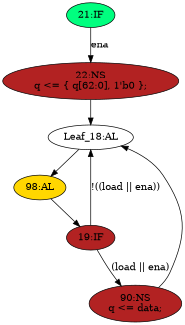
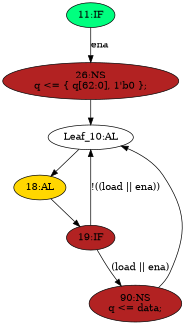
  strict digraph {
    node [fillcolor=firebrick statements="[]" style=filled typ=IfStatement]
    edge [cond="[]" lineno=None]
-   n1 [def_var="['q']" label="Leaf_18:AL" fillcolor="" statements="" style="" typ=""]
-   n2 [ast="<pyverilog.vparser.ast.Always object at 0x7f32f92b71d0>" clk_sens=True fillcolor=gold label="98:AL" sens="['clk']" typ=Always use_var="['load', 'ena', 'data', 'q']"]
+   n1 [def_var="['q']" label="Leaf_10:AL" fillcolor="" statements="" style="" typ=""]
+   n2 [ast="<pyverilog.vparser.ast.Always object at 0x7f32f92b71d0>" clk_sens=True fillcolor=gold label="18:AL" sens="['clk']" typ=Always use_var="['load', 'ena', 'data', 'q']"]
    n3 [ast="<pyverilog.vparser.ast.IfStatement object at 0x7f32f92a3610>" label="19:IF"]
    n4 [ast="<pyverilog.vparser.ast.NonblockingSubstitution object at 0x7f32f92a3210>" label="90:NS\nq <= data;" statements="[<pyverilog.vparser.ast.NonblockingSubstitution object at 0x7f32f92a3210>]" typ=NonblockingSubstitution]
-   n5 [ast="<pyverilog.vparser.ast.IfStatement object at 0x7f32f924e550>" fillcolor=springgreen label="21:IF"]
-   n6 [ast="<pyverilog.vparser.ast.NonblockingSubstitution object at 0x7f32f92b1250>" label="22:NS\nq <= { q[62:0], 1'b0 };" statements="[<pyverilog.vparser.ast.NonblockingSubstitution object at 0x7f32f92b1250>]" typ=NonblockingSubstitution]
+   n5 [ast="<pyverilog.vparser.ast.IfStatement object at 0x7f32f924e550>" fillcolor=springgreen label="11:IF"]
+   n6 [ast="<pyverilog.vparser.ast.NonblockingSubstitution object at 0x7f32f92b1250>" label="26:NS\nq <= { q[62:0], 1'b0 };" statements="[<pyverilog.vparser.ast.NonblockingSubstitution object at 0x7f32f92b1250>]" typ=NonblockingSubstitution]
    n1 -> n2 [cond="" lineno=""]
    n2 -> n3
    n3 -> n1 [cond="['load', 'ena']" label="!((load || ena))" lineno=19]
    n3 -> n4 [cond="['load', 'ena']" label="(load || ena)" lineno=19]
    n4 -> n1
    n5 -> n6 [cond="['ena']" label=ena lineno=21]
    n6 -> n1
  }
